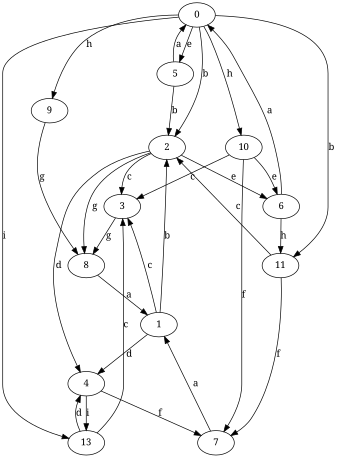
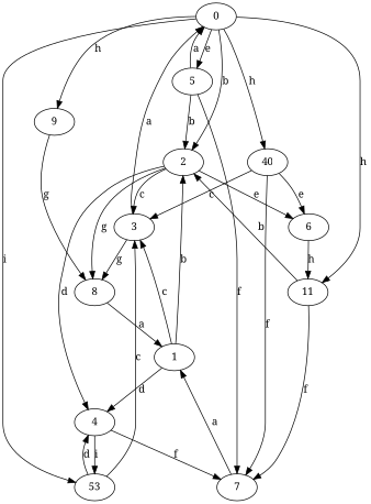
  strict digraph {
    fontname="Noto Serif"
    node [fontname="Noto Serif"]
    edge [fontname="Noto Serif"]
    0
    2
    5
    9
-   10
+   10 [label=40]
    11
-   13
+   13 [label=53]
    3
    4
    6
    8
    7
    1
    0 -> 2 [label=b]
    0 -> 5 [label=e]
    0 -> 9 [label=h]
    0 -> 10 [label=h]
-   0 -> 11 [label=b]
+   0 -> 11 [label=h]
    0 -> 13 [label=i]
    2 -> 3 [label=c]
    2 -> 4 [label=d]
    2 -> 6 [label=e]
    2 -> 8 [label=g]
    5 -> 0 [label=a]
    5 -> 2 [label=b]
+   5 -> 7 [label=f]
    9 -> 8 [label=g]
    10 -> 3 [label=c]
    10 -> 6 [label=e]
    10 -> 7 [label=f]
-   11 -> 2 [label=c]
+   11 -> 2 [label=b]
    11 -> 7 [label=f]
    13 -> 3 [label=c]
    13 -> 4 [label=d]
    3 -> 8 [label=g]
    4 -> 13 [label=i]
    4 -> 7 [label=f]
-   6 -> 0 [label=a]
+   3 -> 0 [label=a]
    6 -> 11 [label=h]
    8 -> 1 [label=a]
    7 -> 1 [label=a]
    1 -> 2 [label=b]
    1 -> 3 [label=c]
    1 -> 4 [label=d]
  }
